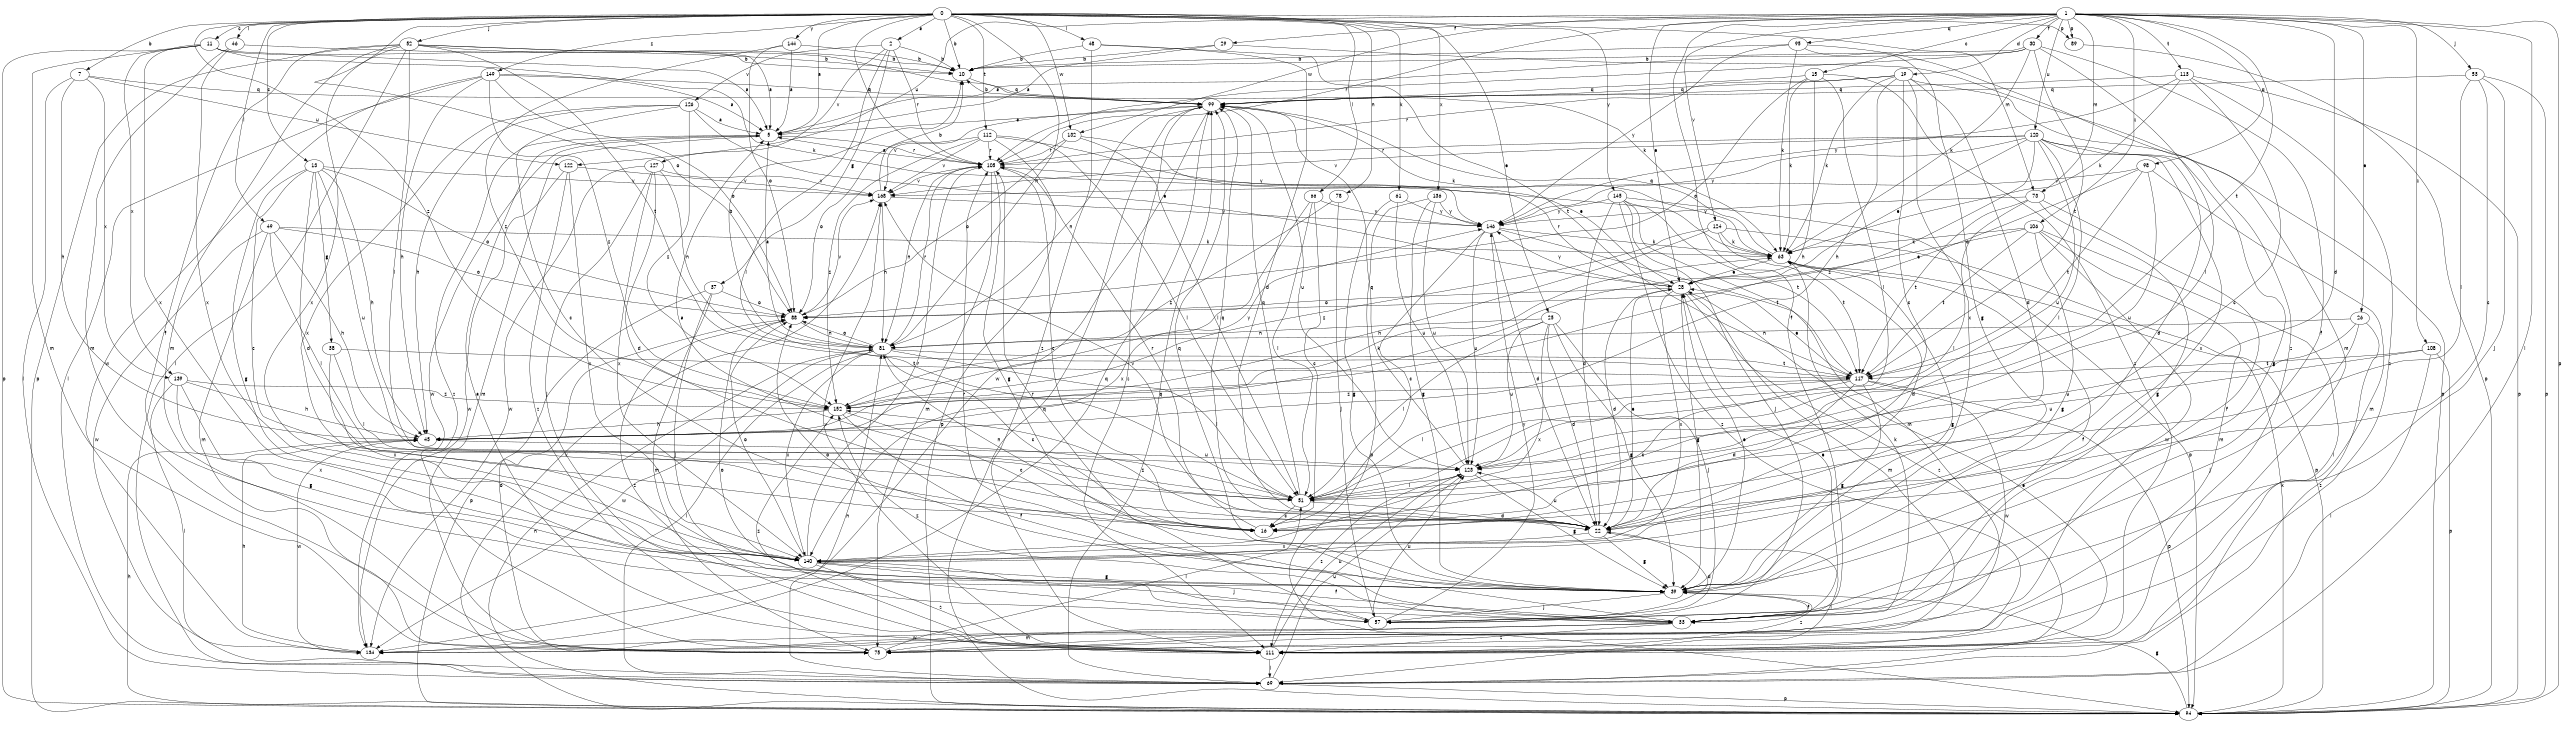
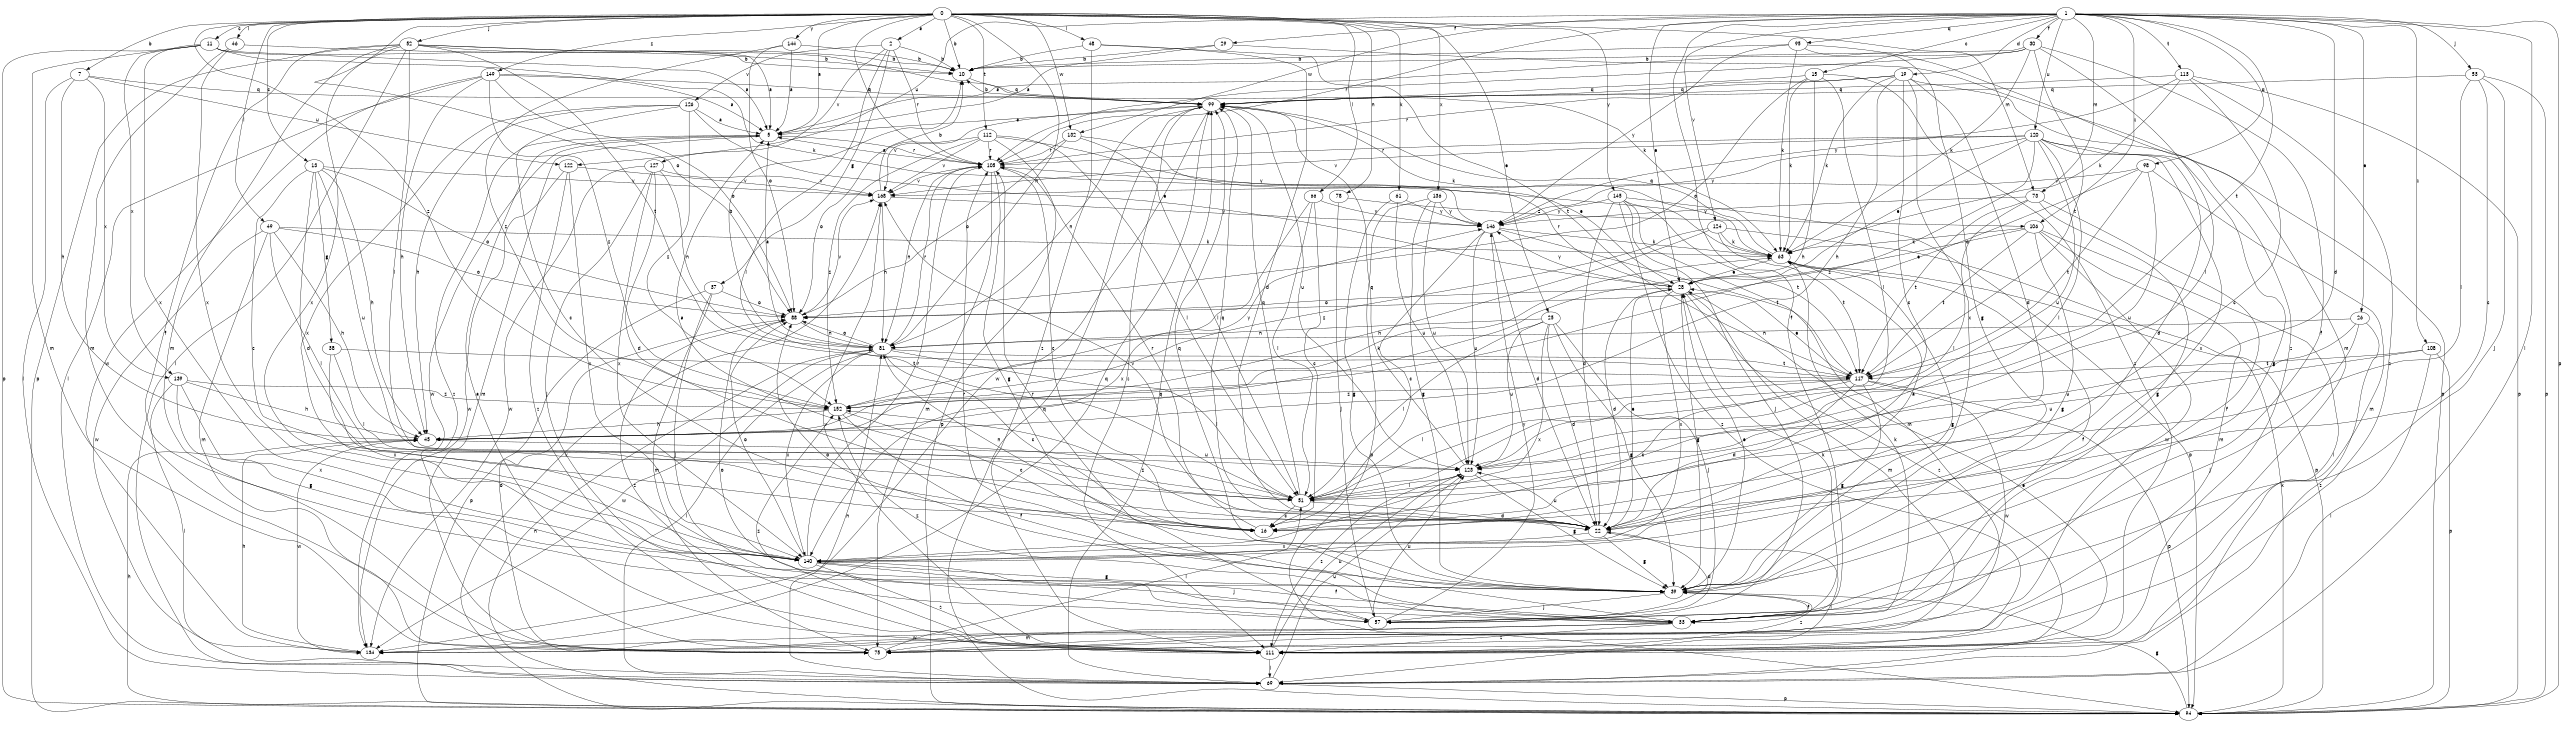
  strict digraph {
    fontname=Lato
    node [fontname=Lato]
    edge [fontname=Lato]
    0
    2
    5
    7
    10
    11
    13
    25
    46
    48
    49
    52
    61
    66
    73
    78
    81
    88
-   89
    105
    112
    132
    136
    144
    145
    149
    152
    37
    51
    126
    127
    75
    111
    134
    69
    122
    45
    99
    139
    94
    63
    140
    22
    16
    38
    39
    123
    n48 [label=168]
    57
    117
    33
    146
    28
    1
    15
    19
    26
    29
    30
    53
    95
    98
    106
    108
    113
    120
    124
    0 -> 2 [label=a]
    0 -> 5 [label=a]
    0 -> 7 [label=b]
    0 -> 10 [label=b]
    0 -> 11 [label=c]
    0 -> 13 [label=c]
    0 -> 25 [label=e]
    0 -> 46 [label=i]
    0 -> 48 [label=i]
    0 -> 49 [label=i]
    0 -> 52 [label=j]
    0 -> 61 [label=k]
    0 -> 66 [label=l]
    0 -> 73 [label=m]
    0 -> 78 [label=n]
    0 -> 81 [label=n]
    0 -> 88 [label=o]
-   0 -> 89 [label=p]
    0 -> 105 [label=r]
    0 -> 112 [label=t]
    0 -> 132 [label=w]
    0 -> 136 [label=x]
    0 -> 144 [label=y]
    0 -> 145 [label=y]
    0 -> 149 [label=z]
    0 -> 152 [label=z]
    2 -> 10 [label=b]
    2 -> 105 [label=r]
    2 -> 37 [label=g]
    2 -> 51 [label=i]
    2 -> 126 [label=v]
    2 -> 127 [label=v]
    5 -> 105 [label=r]
    5 -> 75 [label=m]
    5 -> 111 [label=s]
    5 -> 134 [label=w]
    7 -> 69 [label=l]
    7 -> 122 [label=u]
    7 -> 45 [label=h]
    7 -> 99 [label=q]
    7 -> 139 [label=x]
    10 -> 99 [label=q]
    11 -> 5 [label=a]
    11 -> 10 [label=b]
    11 -> 75 [label=m]
    11 -> 139 [label=x]
    11 -> 94 [label=p]
    11 -> 63 [label=k]
    11 -> 140 [label=x]
    13 -> 88 [label=o]
    13 -> 45 [label=h]
    13 -> 22 [label=d]
    13 -> 16 [label=c]
    13 -> 38 [label=g]
-   13 -> 39 [label=g]
    13 -> 123 [label=u]
    13 -> n48 [label=v]
    25 -> 81 [label=n]
    25 -> 51 [label=i]
    25 -> 140 [label=x]
    25 -> 22 [label=d]
    25 -> 39 [label=g]
    25 -> 123 [label=u]
    25 -> 57 [label=j]
    46 -> 10 [label=b]
    46 -> 75 [label=m]
    46 -> 140 [label=x]
    48 -> 10 [label=b]
    48 -> 111 [label=s]
    48 -> 22 [label=d]
    48 -> 117 [label=t]
    49 -> 88 [label=o]
    49 -> 51 [label=i]
    49 -> 75 [label=m]
    49 -> 134 [label=w]
    49 -> 45 [label=h]
    49 -> 63 [label=k]
    52 -> 5 [label=a]
    52 -> 10 [label=b]
    52 -> 51 [label=i]
    52 -> 75 [label=m]
    52 -> 69 [label=l]
    52 -> 94 [label=p]
    52 -> 63 [label=k]
    52 -> 140 [label=x]
    52 -> 117 [label=t]
    52 -> 33 [label=f]
    61 -> 39 [label=g]
    61 -> 123 [label=u]
    61 -> 146 [label=y]
    66 -> 51 [label=i]
    66 -> 140 [label=x]
    66 -> 16 [label=c]
    66 -> 146 [label=y]
    73 -> 51 [label=i]
    73 -> 39 [label=g]
    73 -> 117 [label=t]
    73 -> 33 [label=f]
    73 -> 146 [label=y]
-   78 -> 152 [label=z]
+   78 -> 106 [label=z]
    78 -> 57 [label=j]
    81 -> 5 [label=a]
    81 -> 10 [label=b]
    81 -> 88 [label=o]
    81 -> 105 [label=r]
    81 -> 51 [label=i]
    81 -> 134 [label=w]
    81 -> 69 [label=l]
    81 -> 140 [label=x]
    81 -> 16 [label=c]
    81 -> 117 [label=t]
    88 -> 81 [label=n]
    88 -> 111 [label=s]
    88 -> n48 [label=v]
-   89 -> 94 [label=p]
    105 -> 5 [label=a]
    105 -> 81 [label=n]
    105 -> 75 [label=m]
    105 -> 16 [label=c]
    105 -> 39 [label=g]
    105 -> n48 [label=v]
    112 -> 88 [label=o]
    112 -> 105 [label=r]
    112 -> 152 [label=z]
    112 -> 51 [label=i]
    112 -> 94 [label=p]
    112 -> n48 [label=v]
    112 -> 146 [label=y]
    132 -> 88 [label=o]
    132 -> 105 [label=r]
    132 -> 51 [label=i]
    132 -> 28 [label=e]
    136 -> 94 [label=p]
    136 -> 39 [label=g]
    136 -> 123 [label=u]
    136 -> 146 [label=y]
    144 -> 5 [label=a]
    144 -> 10 [label=b]
    144 -> 88 [label=o]
    144 -> 152 [label=z]
    145 -> 75 [label=m]
    145 -> 111 [label=s]
    145 -> 94 [label=p]
    145 -> 22 [label=d]
    145 -> 57 [label=j]
    145 -> 117 [label=t]
    145 -> 146 [label=y]
    149 -> 5 [label=a]
    149 -> 88 [label=o]
    149 -> 152 [label=z]
    149 -> 134 [label=w]
    149 -> 69 [label=l]
    149 -> 45 [label=h]
    149 -> 99 [label=q]
    152 -> 45 [label=h]
    152 -> 16 [label=c]
    152 -> 33 [label=f]
    152 -> 146 [label=y]
    37 -> 88 [label=o]
    37 -> 75 [label=m]
    37 -> 94 [label=p]
    37 -> 57 [label=j]
    51 -> 5 [label=a]
    51 -> 99 [label=q]
    51 -> 22 [label=d]
    51 -> 16 [label=c]
    126 -> 5 [label=a]
    126 -> 152 [label=z]
    126 -> 45 [label=h]
    126 -> 140 [label=x]
    126 -> 16 [label=c]
    126 -> 28 [label=e]
    127 -> 81 [label=n]
    127 -> 134 [label=w]
    127 -> 140 [label=x]
    127 -> 22 [label=d]
    127 -> n48 [label=v]
    127 -> 57 [label=j]
    75 -> 88 [label=o]
    75 -> 51 [label=i]
    111 -> 5 [label=a]
    111 -> 152 [label=z]
    111 -> 69 [label=l]
    111 -> 123 [label=u]
    111 -> n48 [label=v]
    134 -> 45 [label=h]
    134 -> 99 [label=q]
    69 -> 81 [label=n]
    69 -> 99 [label=q]
    69 -> 94 [label=p]
    69 -> 123 [label=u]
    69 -> 28 [label=e]
    122 -> 111 [label=s]
    122 -> 134 [label=w]
    122 -> 140 [label=x]
    122 -> n48 [label=v]
    45 -> 134 [label=w]
    45 -> 63 [label=k]
    45 -> 123 [label=u]
    99 -> 5 [label=a]
    99 -> 10 [label=b]
    99 -> 81 [label=n]
    99 -> 111 [label=s]
    99 -> 134 [label=w]
    99 -> 63 [label=k]
    99 -> 123 [label=u]
    99 -> n48 [label=v]
    139 -> 152 [label=z]
    139 -> 69 [label=l]
    139 -> 45 [label=h]
    139 -> 140 [label=x]
    139 -> 39 [label=g]
    94 -> 81 [label=n]
    94 -> 45 [label=h]
    94 -> 99 [label=q]
    94 -> 63 [label=k]
    94 -> 39 [label=g]
    94 -> n48 [label=v]
    63 -> 99 [label=q]
-   63 -> 22 [label=d]
+   63 -> 22 [label=a]
    63 -> 39 [label=g]
    63 -> 33 [label=f]
    63 -> 28 [label=e]
    140 -> 88 [label=o]
    140 -> 105 [label=r]
    140 -> 111 [label=s]
    140 -> 39 [label=g]
    140 -> 57 [label=j]
    140 -> 33 [label=f]
    22 -> 152 [label=z]
    22 -> 69 [label=l]
    22 -> 99 [label=q]
    22 -> 140 [label=x]
    22 -> 39 [label=g]
    22 -> 123 [label=u]
    22 -> n48 [label=v]
    22 -> 28 [label=e]
    16 -> 81 [label=n]
    16 -> 105 [label=r]
    38 -> 51 [label=i]
    38 -> 140 [label=x]
    38 -> 117 [label=t]
    39 -> 88 [label=o]
    39 -> 111 [label=s]
    39 -> 99 [label=q]
    39 -> 57 [label=j]
    39 -> 33 [label=f]
    39 -> 28 [label=e]
    123 -> 51 [label=i]
    123 -> 111 [label=s]
    123 -> 99 [label=q]
    123 -> 39 [label=g]
    n48 -> 10 [label=b]
    n48 -> 81 [label=n]
    n48 -> 146 [label=y]
    57 -> 105 [label=r]
    57 -> 22 [label=d]
    57 -> 123 [label=u]
    57 -> 146 [label=y]
    117 -> 152 [label=z]
    117 -> 51 [label=i]
    117 -> 134 [label=w]
    117 -> 94 [label=p]
    117 -> 22 [label=d]
    117 -> 16 [label=c]
    117 -> 39 [label=g]
    117 -> 28 [label=e]
    33 -> 88 [label=o]
    33 -> 105 [label=r]
    33 -> 152 [label=z]
    33 -> 75 [label=m]
    33 -> 111 [label=s]
    33 -> 134 [label=w]
    33 -> 63 [label=k]
-   33 -> 28 [label=e]
+   33 -> 28 [label=k]
    146 -> 63 [label=k]
    146 -> 22 [label=d]
    146 -> 16 [label=c]
    146 -> 123 [label=u]
    146 -> 117 [label=t]
    28 -> 88 [label=o]
    28 -> 105 [label=r]
    28 -> 75 [label=m]
    28 -> 111 [label=s]
    28 -> 140 [label=x]
    28 -> 22 [label=d]
    28 -> 39 [label=g]
    28 -> 146 [label=y]
    1 -> 73 [label=m]
-   1 -> 89 [label=p]
    1 -> 105 [label=r]
    1 -> 132 [label=w]
    1 -> 69 [label=l]
    1 -> 122 [label=u]
    1 -> 94 [label=p]
    1 -> 22 [label=d]
    1 -> 117 [label=t]
    1 -> 33 [label=f]
    1 -> 28 [label=e]
    1 -> 15 [label=c]
    1 -> 19 [label=d]
    1 -> 26 [label=e]
    1 -> 29 [label=f]
    1 -> 30 [label=f]
    1 -> 53 [label=j]
    1 -> 95 [label=q]
    1 -> 98 [label=q]
    1 -> 106 [label=s]
    1 -> 108 [label=s]
    1 -> 113 [label=t]
    1 -> 120 [label=u]
    1 -> 124 [label=v]
    15 -> 88 [label=o]
    15 -> 51 [label=i]
    15 -> 111 [label=s]
    15 -> 45 [label=h]
    15 -> 99 [label=q]
    15 -> 63 [label=k]
    19 -> 105 [label=r]
    19 -> 45 [label=h]
    19 -> 99 [label=q]
    19 -> 94 [label=p]
    19 -> 63 [label=k]
    19 -> 140 [label=x]
    19 -> 22 [label=d]
    19 -> 16 [label=c]
    26 -> 81 [label=n]
    26 -> 111 [label=s]
    26 -> 123 [label=u]
    26 -> 57 [label=j]
    29 -> 5 [label=a]
    29 -> 10 [label=b]
    29 -> 75 [label=m]
    30 -> 5 [label=a]
    30 -> 10 [label=b]
    30 -> 105 [label=r]
    30 -> 51 [label=i]
    30 -> 63 [label=k]
    30 -> 117 [label=t]
    30 -> 33 [label=f]
    53 -> 51 [label=i]
    53 -> 99 [label=q]
    53 -> 94 [label=p]
    53 -> 16 [label=c]
    53 -> 57 [label=j]
    95 -> 10 [label=b]
    95 -> 111 [label=s]
    95 -> 63 [label=k]
    95 -> 39 [label=g]
    95 -> 146 [label=y]
    98 -> 88 [label=o]
    98 -> 75 [label=m]
    98 -> 123 [label=u]
    98 -> n48 [label=v]
    98 -> 117 [label=t]
    106 -> 75 [label=m]
    106 -> 134 [label=w]
    106 -> 69 [label=l]
    106 -> 63 [label=k]
    106 -> 39 [label=g]
    106 -> 117 [label=t]
    106 -> 28 [label=e]
    108 -> 69 [label=l]
    108 -> 94 [label=p]
    108 -> 123 [label=u]
    108 -> 117 [label=t]
    113 -> 111 [label=s]
    113 -> 99 [label=q]
    113 -> 94 [label=p]
    113 -> 63 [label=k]
    113 -> 16 [label=c]
    113 -> 146 [label=y]
    120 -> 105 [label=r]
    120 -> 152 [label=z]
    120 -> 51 [label=i]
    120 -> 140 [label=x]
    120 -> 22 [label=d]
    120 -> 39 [label=g]
    120 -> 123 [label=u]
    120 -> n48 [label=v]
    120 -> 146 [label=y]
    120 -> 28 [label=e]
    124 -> 152 [label=z]
    124 -> 45 [label=h]
    124 -> 94 [label=p]
    124 -> 63 [label=k]
    124 -> 117 [label=t]
  }
